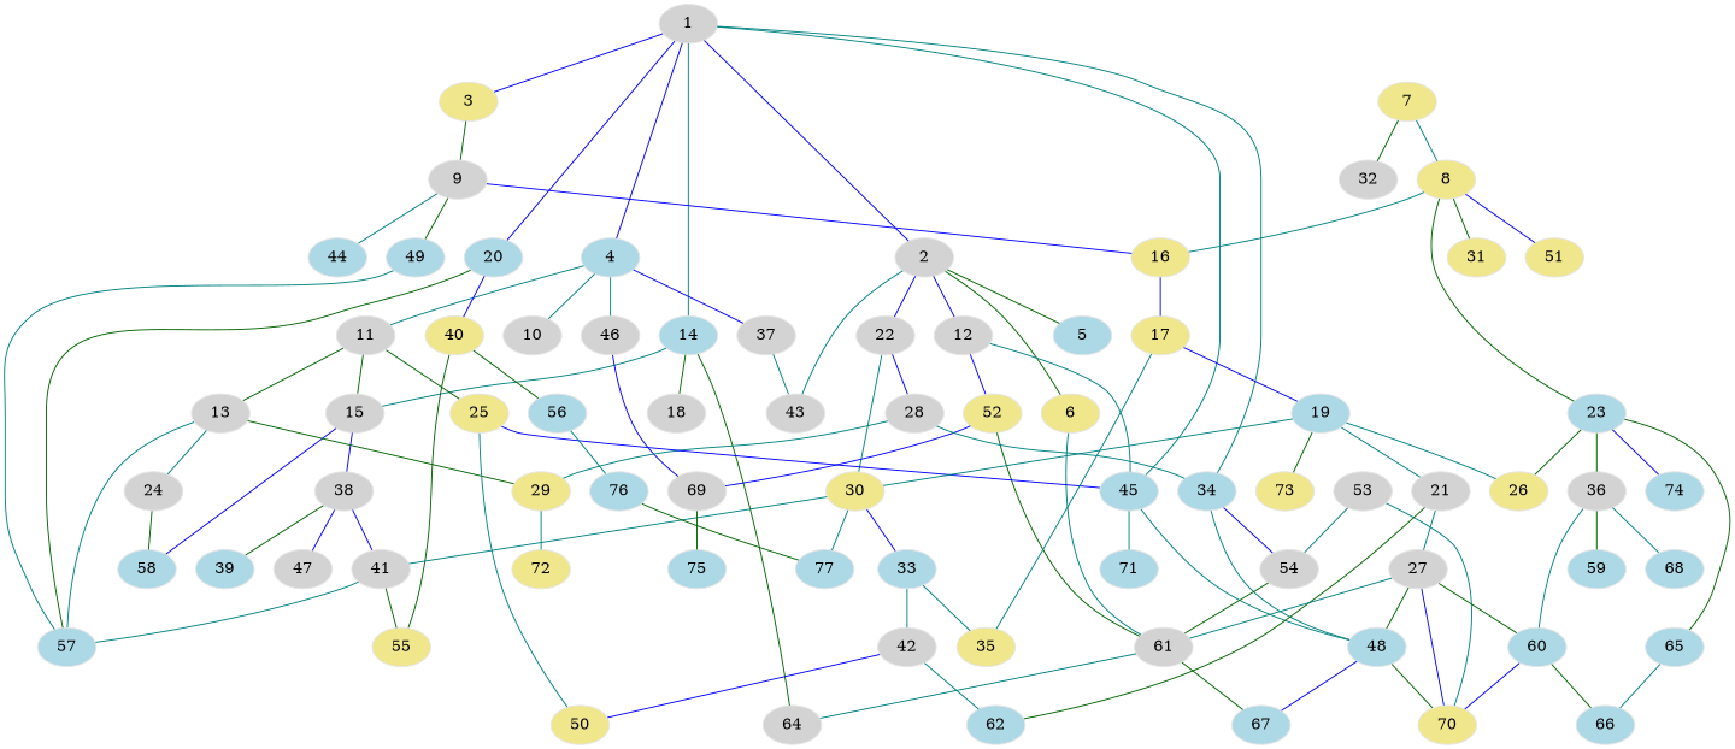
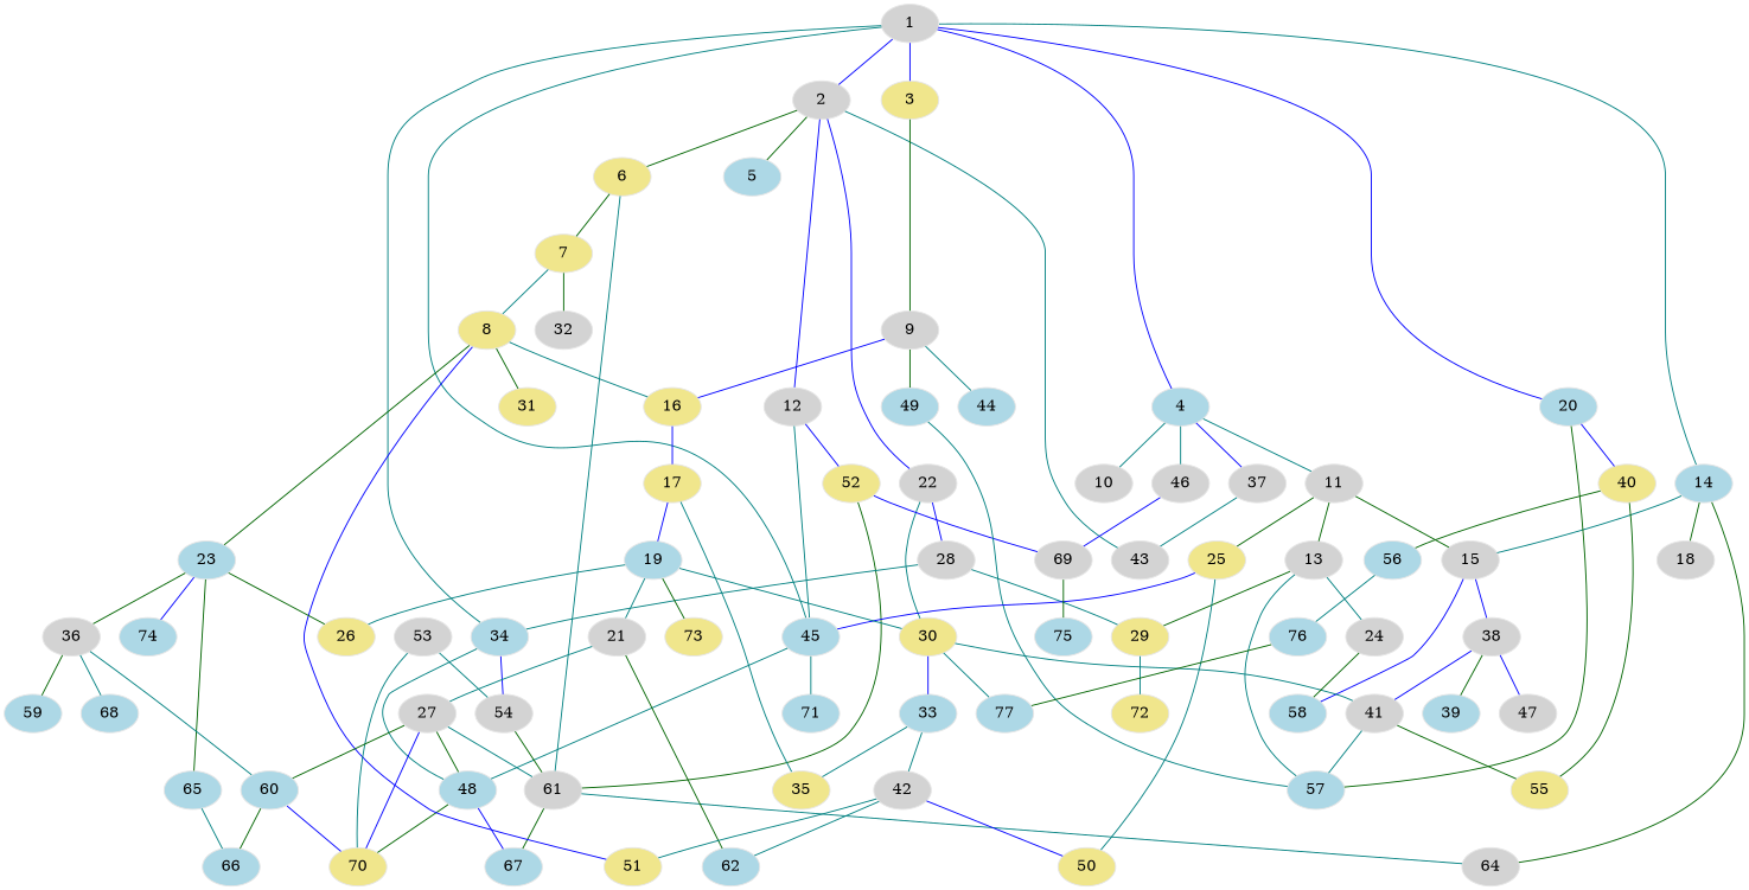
  graph {
    node [color=gray90 fillcolor=lightgrey style=filled]
    edge [color=teal]
    1
    2
    3 [fillcolor=khaki]
    4 [fillcolor=lightblue]
    14 [fillcolor=lightblue]
    20 [fillcolor=lightblue]
    34 [fillcolor=lightblue]
    45 [fillcolor=lightblue]
    5 [fillcolor=lightblue]
    6 [fillcolor=khaki]
    12
    22
    43
    9
    10
    11
    37
    46
    15
    18
    64
    57 [fillcolor=lightblue]
    40 [fillcolor=khaki]
    48 [fillcolor=lightblue]
    54
    71 [fillcolor=lightblue]
    7 [fillcolor=khaki]
    61
    52 [fillcolor=khaki]
    30 [fillcolor=khaki]
    28
    16 [fillcolor=khaki]
    44 [fillcolor=lightblue]
    49 [fillcolor=lightblue]
    13
    25 [fillcolor=khaki]
    69
    8 [fillcolor=khaki]
    32
    67 [fillcolor=lightblue]
    23 [fillcolor=lightblue]
    31 [fillcolor=khaki]
    51 [fillcolor=khaki]
    17 [fillcolor=khaki]
    26 [fillcolor=khaki]
    36
    65 [fillcolor=lightblue]
    74 [fillcolor=lightblue]
    24
    29 [fillcolor=khaki]
    38
    58 [fillcolor=lightblue]
    50 [fillcolor=khaki]
    72 [fillcolor=khaki]
    53
    70 [fillcolor=khaki]
    41
    39 [fillcolor=lightblue]
    47
    19 [fillcolor=lightblue]
    35 [fillcolor=khaki]
    21
    73 [fillcolor=khaki]
    27
    62 [fillcolor=lightblue]
    33 [fillcolor=lightblue]
    77 [fillcolor=lightblue]
    55 [fillcolor=khaki]
    56 [fillcolor=lightblue]
    60 [fillcolor=lightblue]
    59 [fillcolor=lightblue]
    68 [fillcolor=lightblue]
    66 [fillcolor=lightblue]
    42
    76 [fillcolor=lightblue]
    75 [fillcolor=lightblue]
    1 -- 2 [color=blue]
    1 -- 3 [color=blue]
    1 -- 4 [color=blue]
    1 -- 14
    1 -- 20 [color=blue]
    1 -- 34
    1 -- 45
    2 -- 5 [color=darkgreen]
    2 -- 6 [color=darkgreen]
    2 -- 12 [color=blue]
    2 -- 22 [color=blue]
    2 -- 43
    3 -- 9 [color=darkgreen]
    4 -- 10
    4 -- 11
    4 -- 37 [color=blue]
    4 -- 46
    14 -- 15
    14 -- 18 [color=darkgreen]
    14 -- 64 [color=darkgreen]
    20 -- 57 [color=darkgreen]
    20 -- 40 [color=blue]
    34 -- 48
    34 -- 54 [color=blue]
    45 -- 48
    45 -- 71
+   6 -- 7 [color=darkgreen]
    6 -- 61
    12 -- 45
    12 -- 52 [color=blue]
    22 -- 30
    22 -- 28 [color=blue]
    9 -- 16 [color=blue]
    9 -- 44
    9 -- 49 [color=darkgreen]
    11 -- 15 [color=darkgreen]
    11 -- 13 [color=darkgreen]
    11 -- 25 [color=darkgreen]
    37 -- 43
    46 -- 69 [color=blue]
    15 -- 38 [color=blue]
    15 -- 58 [color=blue]
    40 -- 55 [color=darkgreen]
    40 -- 56 [color=darkgreen]
    48 -- 67 [color=blue]
    48 -- 70 [color=darkgreen]
    54 -- 61 [color=darkgreen]
    7 -- 8
    7 -- 32 [color=darkgreen]
    61 -- 64
    61 -- 67 [color=darkgreen]
    52 -- 61 [color=darkgreen]
    52 -- 69 [color=blue]
    30 -- 41
    30 -- 33 [color=blue]
    30 -- 77
    28 -- 34
    28 -- 29
    16 -- 17 [color=blue]
    49 -- 57
    13 -- 57
    13 -- 24
    13 -- 29 [color=darkgreen]
    25 -- 45 [color=blue]
    25 -- 50
    69 -- 75 [color=darkgreen]
    8 -- 16
    8 -- 23 [color=darkgreen]
    8 -- 31 [color=darkgreen]
    8 -- 51 [color=blue]
    23 -- 26 [color=darkgreen]
    23 -- 36 [color=darkgreen]
    23 -- 65 [color=darkgreen]
    23 -- 74 [color=blue]
    17 -- 19 [color=blue]
    17 -- 35
    36 -- 60
    36 -- 59 [color=darkgreen]
    36 -- 68
    65 -- 66
    24 -- 58 [color=darkgreen]
    29 -- 72
    38 -- 41 [color=blue]
    38 -- 39 [color=darkgreen]
    38 -- 47 [color=blue]
    53 -- 54
    53 -- 70
    41 -- 57
    41 -- 55 [color=darkgreen]
    19 -- 30
    19 -- 26
    19 -- 21
    19 -- 73 [color=darkgreen]
    21 -- 27
    21 -- 62 [color=darkgreen]
    27 -- 48 [color=darkgreen]
    27 -- 61
    27 -- 70 [color=blue]
    27 -- 60 [color=darkgreen]
    33 -- 35
    33 -- 42
    56 -- 76
    60 -- 70 [color=blue]
    60 -- 66 [color=darkgreen]
+   42 -- 51
    42 -- 50 [color=blue]
    42 -- 62
    76 -- 77 [color=darkgreen]
  }
